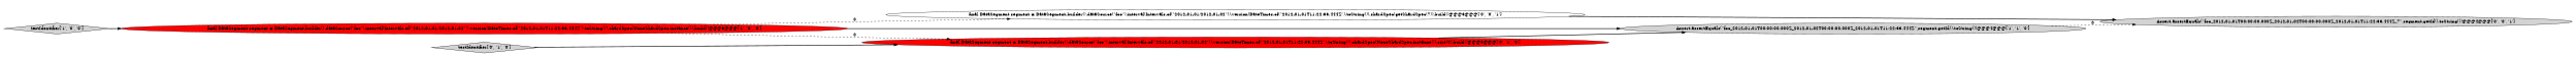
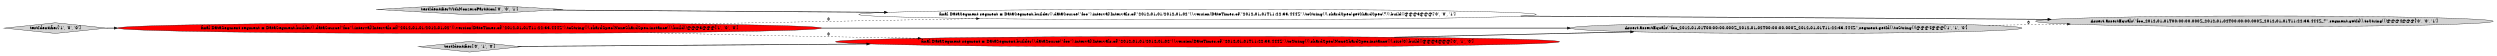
  digraph {
    rankdir=LR
    node [fillcolor=lightgray shape=ellipse style=filled]
    edge [style=bold]
+   n1 [label="testIdentifierWithNonzeroPartition['0', '0', '1']" shape=diamond]
    n2 [fillcolor=white label="final DataSegment segment = DataSegment.builder().dataSource(\"foo\").interval(Intervals.of(\"2012-01-01/2012-01-02\")).version(DateTimes.of(\"2012-01-01T11:22:33.444Z\").toString()).shardSpec(getShardSpec(7)).build()@@@3@@@['0', '0', '1']"]
    n3 [label="testIdentifier['1', '0', '0']" shape=diamond]
    n4 [fillcolor=red label="final DataSegment segment = DataSegment.builder().dataSource(\"foo\").interval(Intervals.of(\"2012-01-01/2012-01-02\")).version(DateTimes.of(\"2012-01-01T11:22:33.444Z\").toString()).shardSpec(NoneShardSpec.instance()).build()@@@3@@@['1', '0', '0']"]
    n5 [label="testIdentifier['0', '1', '0']" shape=diamond]
    n6 [fillcolor=red label="final DataSegment segment = DataSegment.builder().dataSource(\"foo\").interval(Intervals.of(\"2012-01-01/2012-01-02\")).version(DateTimes.of(\"2012-01-01T11:22:33.444Z\").toString()).shardSpec(NoneShardSpec.instance()).size(0).build()@@@3@@@['0', '1', '0']"]
    n7 [label="Assert.assertEquals(\"foo_2012-01-01T00:00:00.000Z_2012-01-02T00:00:00.000Z_2012-01-01T11:22:33.444Z\",segment.getId().toString())@@@4@@@['1', '1', '0']"]
    n8 [label="Assert.assertEquals(\"foo_2012-01-01T00:00:00.000Z_2012-01-02T00:00:00.000Z_2012-01-01T11:22:33.444Z_7\",segment.getId().toString())@@@4@@@['0', '0', '1']"]
+   n1 -> n2
    n2 -> n8
    n3 -> n4
    n4 -> n2 [label=0 style=dashed]
    n4 -> n6 [label=0 style=dashed]
    n4 -> n7
    n5 -> n6
    n6 -> n7
    n7 -> n8 [label=0 style=dashed]
  }
